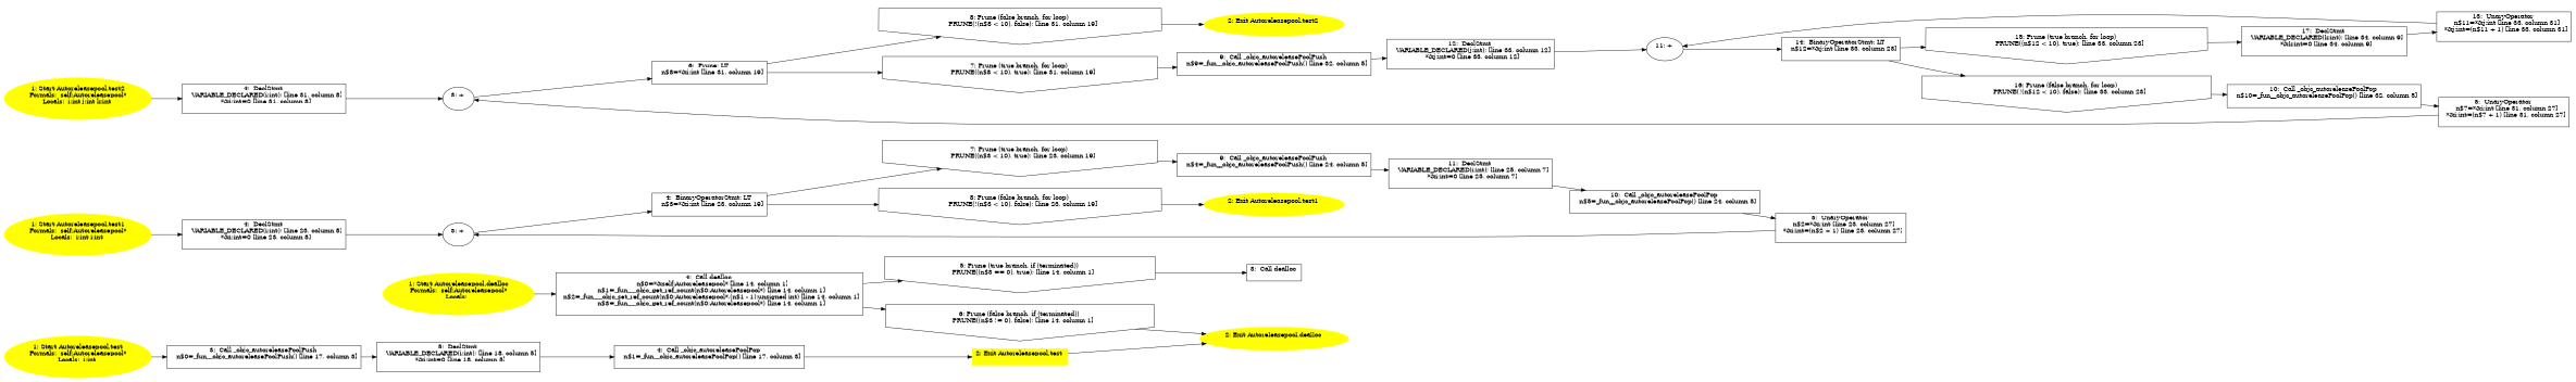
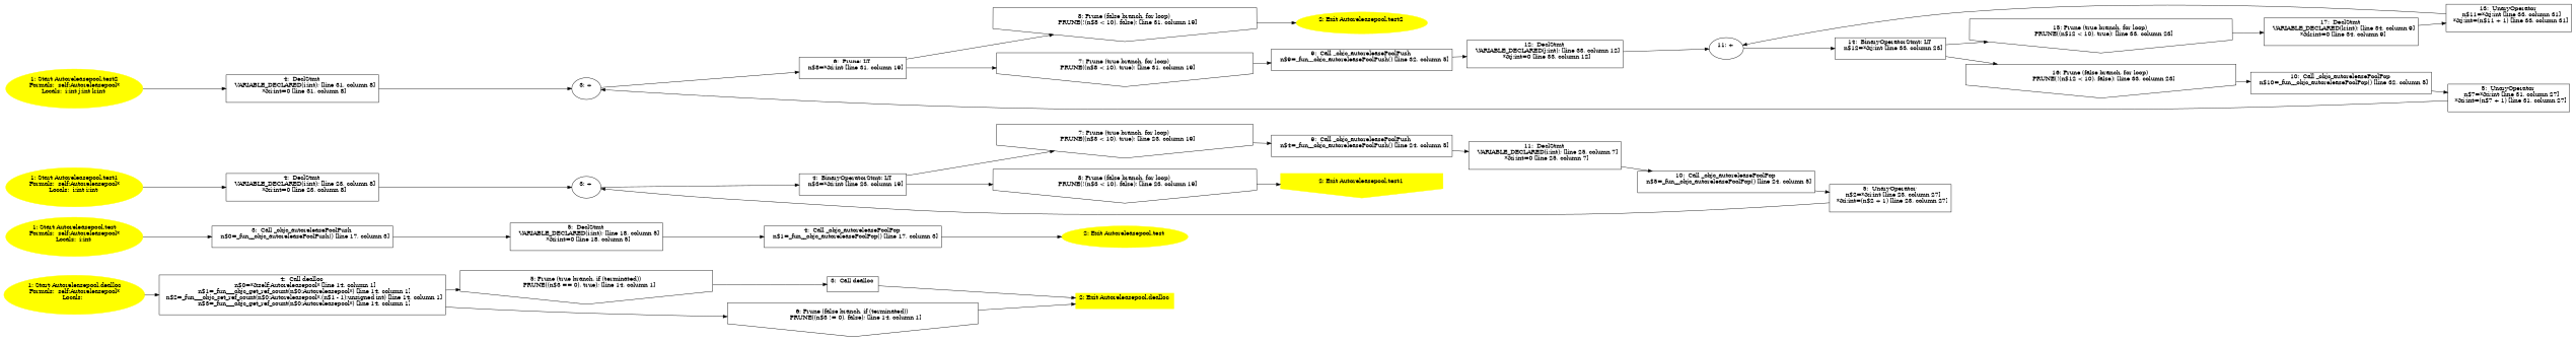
  digraph {
    rankdir=LR
    node [shape=box]
    n1 [color=yellow label="1: Start Autoreleasepool.dealloc\nFormals:  self:Autoreleasepool*\nLocals:  \n  " style=filled shape=""]
    n2 [label="4:  Call dealloc \n   n$0=*&self:Autoreleasepool* [line 14, column 1]\n  n$1=_fun___objc_get_ref_count(n$0:Autoreleasepool*) [line 14, column 1]\n  n$2=_fun___objc_set_ref_count(n$0:Autoreleasepool*,(n$1 - 1):unsigned int) [line 14, column 1]\n  n$3=_fun___objc_get_ref_count(n$0:Autoreleasepool*) [line 14, column 1]\n "]
    n3 [label="5: Prune (true branch, if (terminated)) \n   PRUNE((n$3 == 0), true); [line 14, column 1]\n " shape=invhouse]
    n4 [label="6: Prune (false branch, if (terminated)) \n   PRUNE((n$3 != 0), false); [line 14, column 1]\n " shape=invhouse]
    n5 [label="3:  Call dealloc \n  "]
-   n6 [color=yellow label="2: Exit Autoreleasepool.dealloc \n  " style=filled shape=""]
+   n6 [color=yellow label="2: Exit Autoreleasepool.dealloc \n  " style=filled]
    n7 [color=yellow label="1: Start Autoreleasepool.test\nFormals:  self:Autoreleasepool*\nLocals:  i:int \n  " style=filled shape=""]
    n8 [label="3:  Call _objc_autoreleasePoolPush \n   n$0=_fun__objc_autoreleasePoolPush() [line 17, column 3]\n "]
    n9 [label="5:  DeclStmt \n   VARIABLE_DECLARED(i:int); [line 18, column 5]\n  *&i:int=0 [line 18, column 5]\n "]
    n10 [label="4:  Call _objc_autoreleasePoolPop \n   n$1=_fun__objc_autoreleasePoolPop() [line 17, column 3]\n "]
-   n11 [color=yellow label="2: Exit Autoreleasepool.test \n  " style=filled]
+   n11 [color=yellow label="2: Exit Autoreleasepool.test \n  " style=filled shape=""]
    n12 [color=yellow label="1: Start Autoreleasepool.test1\nFormals:  self:Autoreleasepool*\nLocals:  i:int i:int \n  " style=filled shape=""]
    n13 [label="4:  DeclStmt \n   VARIABLE_DECLARED(i:int); [line 23, column 8]\n  *&i:int=0 [line 23, column 8]\n "]
    n14 [label="3: + \n  " shape=""]
    n15 [label="4:  BinaryOperatorStmt: LT \n   n$3=*&i:int [line 23, column 19]\n "]
-   n16 [color=yellow label="2: Exit Autoreleasepool.test1 \n  " style=filled shape=""]
+   n16 [color=yellow label="2: Exit Autoreleasepool.test1 \n  " style=filled shape=invhouse]
    n17 [label="7: Prune (true branch, for loop) \n   PRUNE((n$3 < 10), true); [line 23, column 19]\n " shape=invhouse]
    n18 [label="8: Prune (false branch, for loop) \n   PRUNE(!(n$3 < 10), false); [line 23, column 19]\n " shape=invhouse]
    n19 [label="9:  Call _objc_autoreleasePoolPush \n   n$4=_fun__objc_autoreleasePoolPush() [line 24, column 5]\n "]
    n20 [label="5:  UnaryOperator \n   n$2=*&i:int [line 23, column 27]\n  *&i:int=(n$2 + 1) [line 23, column 27]\n "]
    n21 [label="11:  DeclStmt \n   VARIABLE_DECLARED(i:int); [line 25, column 7]\n  *&i:int=0 [line 25, column 7]\n "]
    n22 [label="10:  Call _objc_autoreleasePoolPop \n   n$5=_fun__objc_autoreleasePoolPop() [line 24, column 5]\n "]
    n23 [color=yellow label="1: Start Autoreleasepool.test2\nFormals:  self:Autoreleasepool*\nLocals:  i:int j:int k:int \n  " style=filled shape=""]
    n24 [label="4:  DeclStmt \n   VARIABLE_DECLARED(i:int); [line 31, column 8]\n  *&i:int=0 [line 31, column 8]\n "]
    n25 [label="3: + \n  " shape=""]
    n26 [label="6:  Prune: LT \n   n$8=*&i:int [line 31, column 19]\n "]
    n27 [color=yellow label="2: Exit Autoreleasepool.test2 \n  " style=filled shape=""]
    n28 [label="7: Prune (true branch, for loop) \n   PRUNE((n$8 < 10), true); [line 31, column 19]\n " shape=invhouse]
    n29 [label="8: Prune (false branch, for loop) \n   PRUNE(!(n$8 < 10), false); [line 31, column 19]\n " shape=invhouse]
    n30 [label="9:  Call _objc_autoreleasePoolPush \n   n$9=_fun__objc_autoreleasePoolPush() [line 32, column 5]\n "]
    n31 [label="5:  UnaryOperator \n   n$7=*&i:int [line 31, column 27]\n  *&i:int=(n$7 + 1) [line 31, column 27]\n "]
    n32 [label="12:  DeclStmt \n   VARIABLE_DECLARED(j:int); [line 33, column 12]\n  *&j:int=0 [line 33, column 12]\n "]
    n33 [label="11: + \n  " shape=""]
    n34 [label="14:  BinaryOperatorStmt: LT \n   n$12=*&j:int [line 33, column 23]\n "]
    n35 [label="10:  Call _objc_autoreleasePoolPop \n   n$10=_fun__objc_autoreleasePoolPop() [line 32, column 5]\n "]
    n36 [label="15: Prune (true branch, for loop) \n   PRUNE((n$12 < 10), true); [line 33, column 23]\n " shape=invhouse]
    n37 [label="16: Prune (false branch, for loop) \n   PRUNE(!(n$12 < 10), false); [line 33, column 23]\n " shape=invhouse]
    n38 [label="17:  DeclStmt \n   VARIABLE_DECLARED(k:int); [line 34, column 9]\n  *&k:int=0 [line 34, column 9]\n "]
    n39 [label="13:  UnaryOperator \n   n$11=*&j:int [line 33, column 31]\n  *&j:int=(n$11 + 1) [line 33, column 31]\n "]
    n1 -> n2
    n2 -> n3
    n2 -> n4
    n3 -> n5
    n4 -> n6
-   n11 -> n6
+   n5 -> n6
    n7 -> n8
    n8 -> n9
    n9 -> n10
    n10 -> n11
    n12 -> n13
    n13 -> n14
    n14 -> n15
    n15 -> n17
    n15 -> n18
    n17 -> n19
    n18 -> n16
    n19 -> n21
    n20 -> n14
    n21 -> n22
    n22 -> n20
    n23 -> n24
    n24 -> n25
    n25 -> n26
    n26 -> n28
    n26 -> n29
    n28 -> n30
    n29 -> n27
    n30 -> n32
    n31 -> n25
    n32 -> n33
    n33 -> n34
    n34 -> n36
    n34 -> n37
    n35 -> n31
    n36 -> n38
    n37 -> n35
    n38 -> n39
    n39 -> n33
  }
